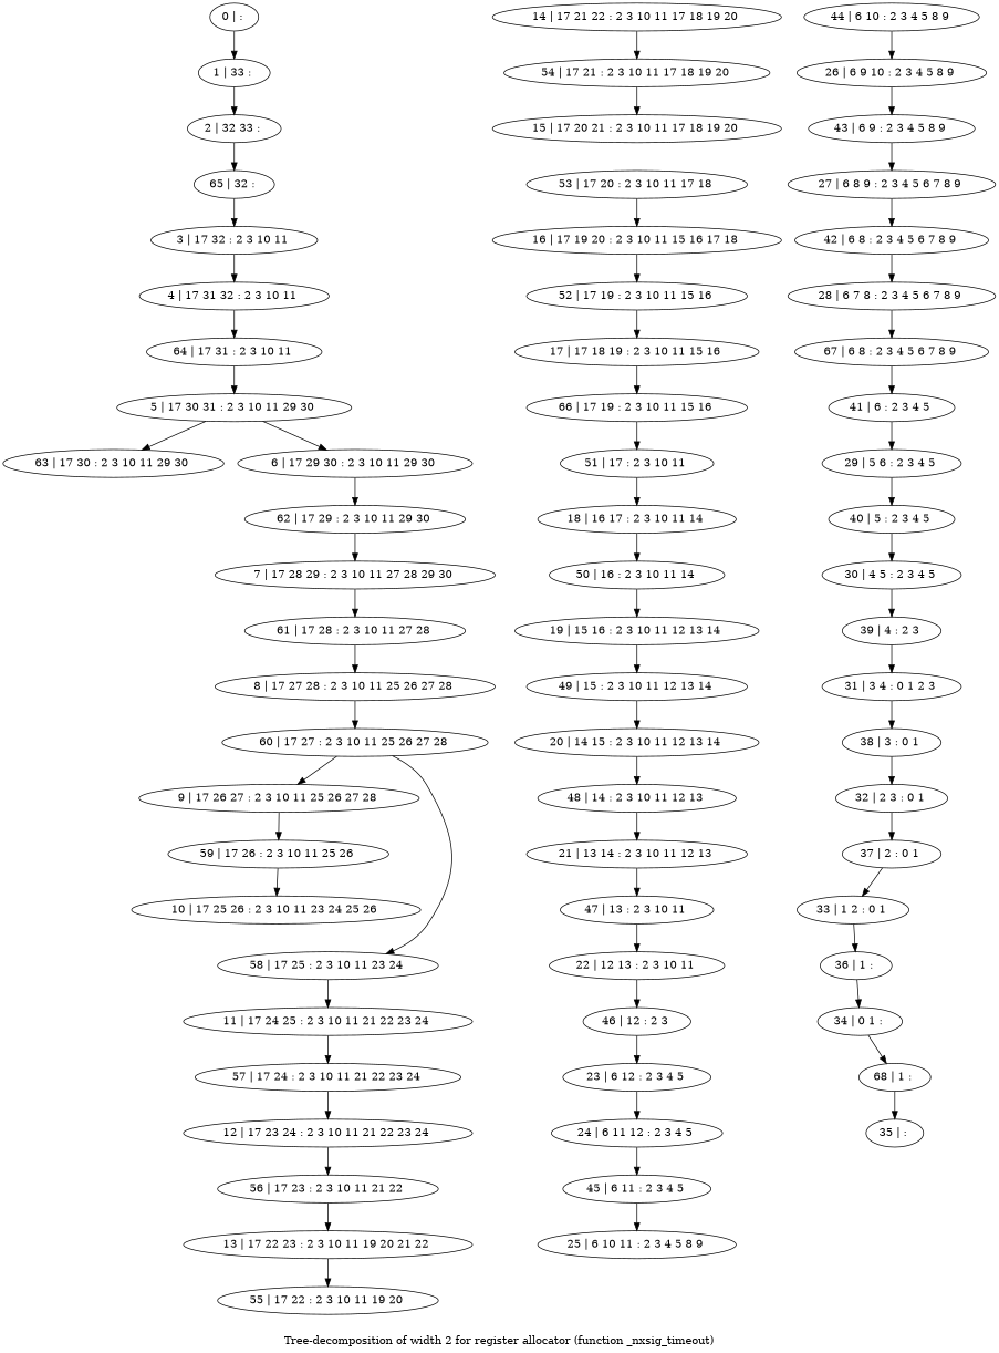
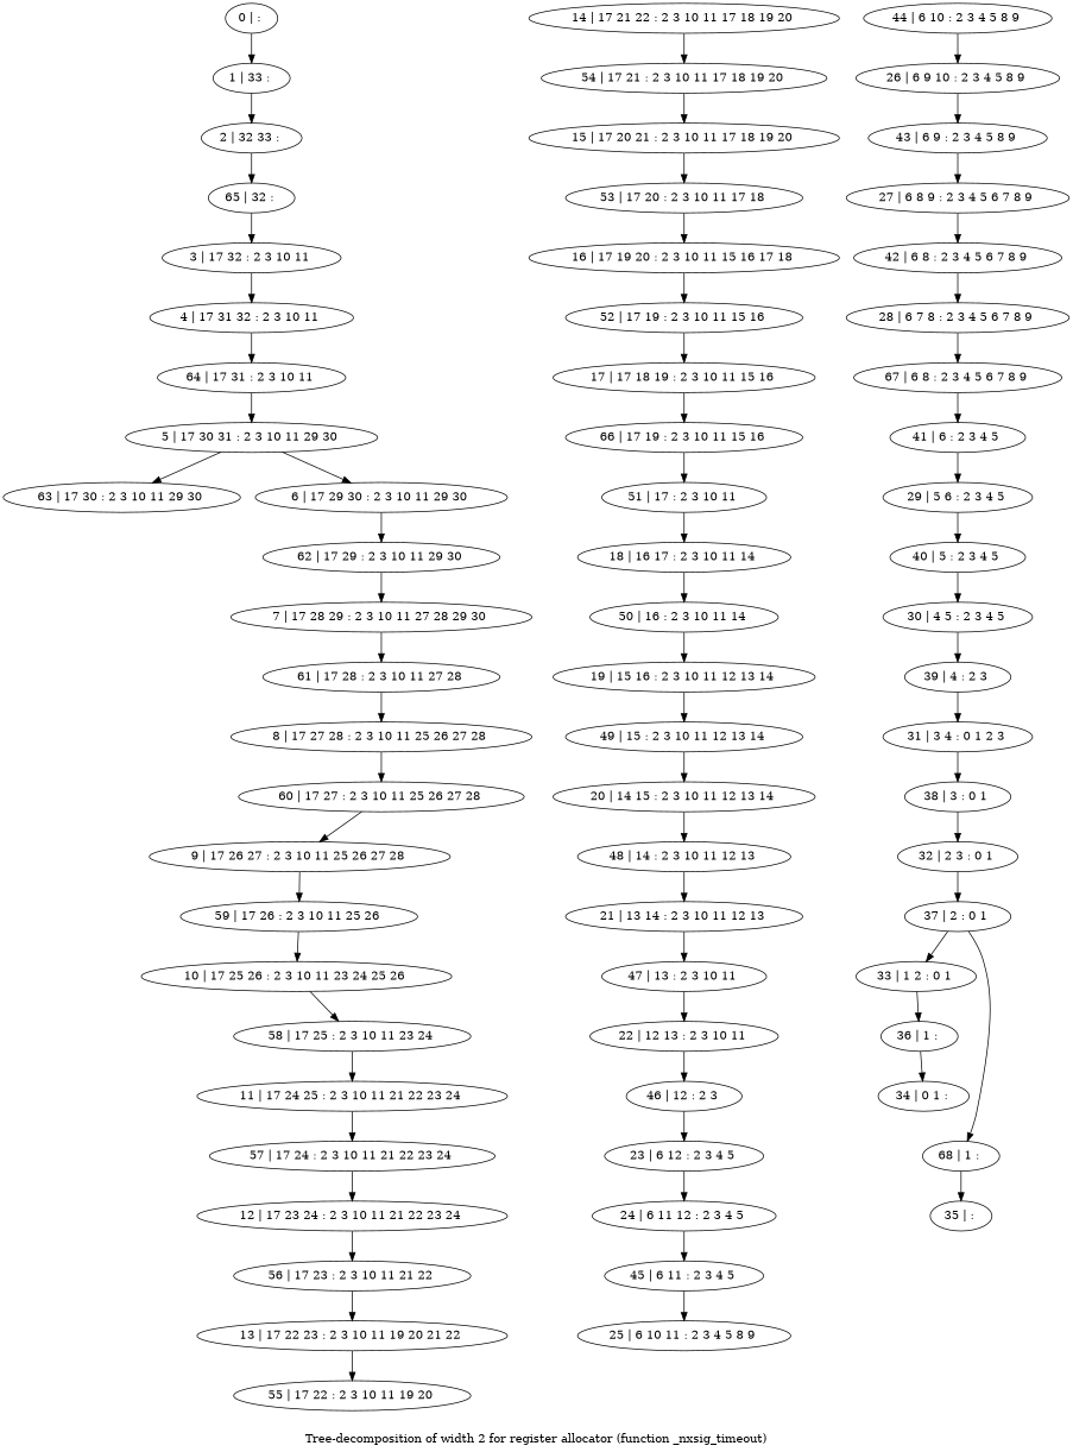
  digraph {
    label="Tree-decomposition of width 2 for register allocator (function _nxsig_timeout)"
    n1 [label="0 | : "]
    n2 [label="1 | 33 : "]
    n3 [label="2 | 32 33 : "]
    n4 [label="65 | 32 : "]
    n5 [label="3 | 17 32 : 2 3 10 11 "]
    n6 [label="4 | 17 31 32 : 2 3 10 11 "]
    n7 [label="64 | 17 31 : 2 3 10 11 "]
    n8 [label="5 | 17 30 31 : 2 3 10 11 29 30 "]
    n9 [label="63 | 17 30 : 2 3 10 11 29 30 "]
    n10 [label="6 | 17 29 30 : 2 3 10 11 29 30 "]
    n11 [label="62 | 17 29 : 2 3 10 11 29 30 "]
    n12 [label="7 | 17 28 29 : 2 3 10 11 27 28 29 30 "]
    n13 [label="61 | 17 28 : 2 3 10 11 27 28 "]
    n14 [label="8 | 17 27 28 : 2 3 10 11 25 26 27 28 "]
    n15 [label="60 | 17 27 : 2 3 10 11 25 26 27 28 "]
    n16 [label="9 | 17 26 27 : 2 3 10 11 25 26 27 28 "]
    n17 [label="59 | 17 26 : 2 3 10 11 25 26 "]
    n18 [label="10 | 17 25 26 : 2 3 10 11 23 24 25 26 "]
    n19 [label="58 | 17 25 : 2 3 10 11 23 24 "]
    n20 [label="11 | 17 24 25 : 2 3 10 11 21 22 23 24 "]
    n21 [label="57 | 17 24 : 2 3 10 11 21 22 23 24 "]
    n22 [label="12 | 17 23 24 : 2 3 10 11 21 22 23 24 "]
    n23 [label="56 | 17 23 : 2 3 10 11 21 22 "]
    n24 [label="13 | 17 22 23 : 2 3 10 11 19 20 21 22 "]
    n25 [label="55 | 17 22 : 2 3 10 11 19 20 "]
    n26 [label="14 | 17 21 22 : 2 3 10 11 17 18 19 20 "]
    n27 [label="54 | 17 21 : 2 3 10 11 17 18 19 20 "]
    n28 [label="15 | 17 20 21 : 2 3 10 11 17 18 19 20 "]
    n29 [label="53 | 17 20 : 2 3 10 11 17 18 "]
    n30 [label="16 | 17 19 20 : 2 3 10 11 15 16 17 18 "]
    n31 [label="52 | 17 19 : 2 3 10 11 15 16 "]
    n32 [label="17 | 17 18 19 : 2 3 10 11 15 16 "]
    n33 [label="66 | 17 19 : 2 3 10 11 15 16 "]
    n34 [label="51 | 17 : 2 3 10 11 "]
    n35 [label="18 | 16 17 : 2 3 10 11 14 "]
    n36 [label="50 | 16 : 2 3 10 11 14 "]
    n37 [label="19 | 15 16 : 2 3 10 11 12 13 14 "]
    n38 [label="49 | 15 : 2 3 10 11 12 13 14 "]
    n39 [label="20 | 14 15 : 2 3 10 11 12 13 14 "]
    n40 [label="48 | 14 : 2 3 10 11 12 13 "]
    n41 [label="21 | 13 14 : 2 3 10 11 12 13 "]
    n42 [label="47 | 13 : 2 3 10 11 "]
    n43 [label="22 | 12 13 : 2 3 10 11 "]
    n44 [label="46 | 12 : 2 3 "]
    n45 [label="23 | 6 12 : 2 3 4 5 "]
    n46 [label="24 | 6 11 12 : 2 3 4 5 "]
    n47 [label="45 | 6 11 : 2 3 4 5 "]
    n48 [label="25 | 6 10 11 : 2 3 4 5 8 9 "]
    n49 [label="44 | 6 10 : 2 3 4 5 8 9 "]
    n50 [label="26 | 6 9 10 : 2 3 4 5 8 9 "]
    n51 [label="43 | 6 9 : 2 3 4 5 8 9 "]
    n52 [label="27 | 6 8 9 : 2 3 4 5 6 7 8 9 "]
    n53 [label="42 | 6 8 : 2 3 4 5 6 7 8 9 "]
    n54 [label="28 | 6 7 8 : 2 3 4 5 6 7 8 9 "]
    n55 [label="67 | 6 8 : 2 3 4 5 6 7 8 9 "]
    n56 [label="41 | 6 : 2 3 4 5 "]
    n57 [label="29 | 5 6 : 2 3 4 5 "]
    n58 [label="40 | 5 : 2 3 4 5 "]
    n59 [label="30 | 4 5 : 2 3 4 5 "]
    n60 [label="39 | 4 : 2 3 "]
    n61 [label="31 | 3 4 : 0 1 2 3 "]
    n62 [label="38 | 3 : 0 1 "]
    n63 [label="32 | 2 3 : 0 1 "]
    n64 [label="37 | 2 : 0 1 "]
    n65 [label="33 | 1 2 : 0 1 "]
    n66 [label="36 | 1 : "]
    n67 [label="34 | 0 1 : "]
    n68 [label="68 | 1 : "]
    n69 [label="35 | : "]
    n1 -> n2
    n2 -> n3
    n3 -> n4
    n4 -> n5
    n5 -> n6
    n6 -> n7
    n7 -> n8
    n8 -> n9
    n8 -> n10
    n10 -> n11
    n11 -> n12
    n12 -> n13
    n13 -> n14
    n14 -> n15
    n15 -> n16
    n16 -> n17
    n17 -> n18
-   n15 -> n19
+   n18 -> n19
    n19 -> n20
    n20 -> n21
    n21 -> n22
    n22 -> n23
    n23 -> n24
    n24 -> n25
    n26 -> n27
    n27 -> n28
+   n28 -> n29
    n29 -> n30
    n30 -> n31
    n31 -> n32
    n32 -> n33
    n33 -> n34
    n34 -> n35
    n35 -> n36
    n36 -> n37
    n37 -> n38
    n38 -> n39
    n39 -> n40
    n40 -> n41
    n41 -> n42
    n42 -> n43
    n43 -> n44
    n44 -> n45
    n45 -> n46
    n46 -> n47
    n47 -> n48
    n49 -> n50
    n50 -> n51
    n51 -> n52
    n52 -> n53
    n53 -> n54
    n54 -> n55
    n55 -> n56
    n56 -> n57
    n57 -> n58
    n58 -> n59
    n59 -> n60
    n60 -> n61
    n61 -> n62
    n62 -> n63
    n63 -> n64
    n64 -> n65
    n65 -> n66
    n66 -> n67
-   n67 -> n68
+   n64 -> n68
    n68 -> n69
  }
